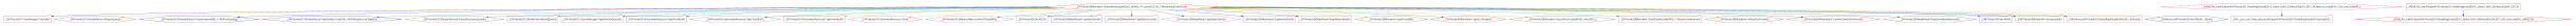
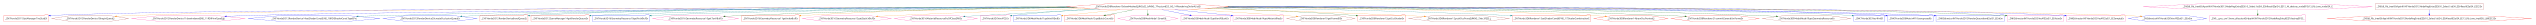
  digraph {
    fontname=Ubuntu
    node [color=deeppink fontname=Ubuntu shape=hexagon]
    edge [color=teal fontname=Ubuntu]
    _ZN7Horde3D8Renderer10drawMeshesEjjRKSsS2_bPKNS_7FrustumES5_NS_14RenderingOrder4ListEi [color=red]
    _ZN7Horde3D11StatManager7incStatEif [color=red shape=folder]
    _ZN7Horde3D12RenderDevice10beginQueryEj [color=brown]
-   _ZN7Horde3D12RenderDevice11drawIndexedENS_11RDIPrimTypeEjjjj [color=blue]
+   _ZN7Horde3D12RenderDevice11drawIndexedENS_11RDIPrimTypeEjjjj
    _ZN7Horde3D12RenderDevice14setShaderConstEiNS_18RDIShaderConstTypeEPvj [color=blue]
-   _ZN7Horde3D12RenderDevice20createOcclusionQueryEv [color=brown]
+   _ZN7Horde3D12RenderDevice20createOcclusionQueryEv [color=blue]
    _ZN7Horde3D12RenderDevice8endQueryEj [color=red shape=folder]
    _ZN7Horde3D12SceneManager14getRenderQueueEv [color=red shape=folder]
    _ZN7Horde3D16GeometryResource10getPosVBufEv [color=blue shape=folder]
    _ZN7Horde3D16GeometryResource10getTanVBufEv
    _ZN7Horde3D16GeometryResource11getIndexBufEv [color=red shape=folder]
-   _ZN7Horde3D16GeometryResource13getStaticVBufEv [label=_ZN7Horde3D16GeometryResource13tree]
+   _ZN7Horde3D16GeometryResource13getStaticVBufEv
    _ZN7Horde3D16MaterialResource9isOfClassERKSs
    _ZN7Horde3D5Vec4fC2Ev [shape=folder]
    _ZN7Horde3D8MeshNode11getVertREndEv [color=blue shape=folder]
    _ZN7Horde3D8MeshNode13getBatchCountEv [color=red shape=folder]
-   _ZN7Horde3D8MeshNode13getBatchStartEv
+   _ZN7Horde3D8MeshNode13getBatchStartEv [label=_ZN7Horde3D8MeshNode13treeIiSt]
    _ZN7Horde3D8MeshNode13getVertRStartEv [shape=folder]
    _ZN7Horde3D8MeshNode14getMaterialResEv [shape=folder]
    _ZN7Horde3D8Renderer10getFrameIDEv [color=brown]
-   _ZN7Horde3D8Renderer12getCurShaderEv [color=red]
+   _ZN7Horde3D8Renderer12getCurShaderEv [color=red shape=folder]
    _ZN7Horde3D8Renderer12pushOccProxyEjRKNS_5Vec3fES3_j [color=brown]
    _ZN7Horde3D8Renderer13setShaderCombEPNS_17ShaderCombinationE [color=red shape=folder]
    _ZN7Horde3D8Renderer14drawOccProxiesEj [color=red]
    _ZN7Horde3D8Renderer21commitGeneralUniformsEv [color=red]
    _ZN7Horde3D9ModelNode19getGeometryResourceEv [color=brown]
    _ZNK7Horde3D5Vec4fmlEf [color=blue shape=folder]
-   _ZNK7Horde3D8Matrix4f10transposedEv [color=brown shape=folder]
-   _ZNKSt6vectorIN7Horde3D5Vec4fESaIS1_EE4sizeEv [shape=folder label=_ZNKSt6vectorIN7Horde3D5NodeRegEntryEEE4fESaIS1_EE4sizeEv]
+   _ZNK7Horde3D8Matrix4f10transposedEv [color=blue shape=folder]
+   _ZNKSt6vectorIN7Horde3D15RenderQueueItemESaIS1_EEixEm [color=blue shape=folder]
+   _ZNKSt6vectorIN7Horde3D5Vec4fESaIS1_EE4sizeEv [shape=folder]
+   _ZNKSt6vectorIN7Horde3D5Vec4fESaIS1_EE5emptyEv [shape=folder]
    _ZNSt6vectorIN7Horde3D5Vec4fESaIS1_EEixEm [color=blue]
    _ZNSt8_Rb_treeIiSt4pairIKiN7Horde3D12NodeRegEntryEESt10_Select1stIS4_ESt4lessIiESaIS4_EE15_M_destroy_nodeEPSt13_Rb_tree_nodeIS4_E
    _ZN9__gnu_cxx13new_allocatorISt4pairIKiN7Horde3D12NodeRegEntryEEE7destroyEPS5_ [shape=folder]
    _ZNSt8_Rb_treeIiSt4pairIKiN7Horde3D12NodeRegEntryEESt10_Select1stIS4_ESt4lessIiESaIS4_EEC2Ev [color=brown shape=folder]
    _ZNSt8_Rb_treeIiSt4pairIKiN7Horde3D12NodeRegEntryEESt10_Select1stIS4_ESt4lessIiESaIS4_EE13_Rb_tree_implIS8_Lb0EEC2Ev [color=red]
    _ZN7Horde3D8Renderer10drawMeshesEjjRKSsS2_bPKNS_7FrustumES5_NS_14RenderingOrder4ListEi -> _ZN7Horde3D11StatManager7incStatEif [color=blue]
    _ZN7Horde3D8Renderer10drawMeshesEjjRKSsS2_bPKNS_7FrustumES5_NS_14RenderingOrder4ListEi -> _ZN7Horde3D12RenderDevice10beginQueryEj [color=darkorange]
    _ZN7Horde3D8Renderer10drawMeshesEjjRKSsS2_bPKNS_7FrustumES5_NS_14RenderingOrder4ListEi -> _ZN7Horde3D12RenderDevice11drawIndexedENS_11RDIPrimTypeEjjjj [color=blue]
    _ZN7Horde3D8Renderer10drawMeshesEjjRKSsS2_bPKNS_7FrustumES5_NS_14RenderingOrder4ListEi -> _ZN7Horde3D12RenderDevice14setShaderConstEiNS_18RDIShaderConstTypeEPvj
    _ZN7Horde3D8Renderer10drawMeshesEjjRKSsS2_bPKNS_7FrustumES5_NS_14RenderingOrder4ListEi -> _ZN7Horde3D12RenderDevice20createOcclusionQueryEv
    _ZN7Horde3D8Renderer10drawMeshesEjjRKSsS2_bPKNS_7FrustumES5_NS_14RenderingOrder4ListEi -> _ZN7Horde3D12RenderDevice8endQueryEj
    _ZN7Horde3D8Renderer10drawMeshesEjjRKSsS2_bPKNS_7FrustumES5_NS_14RenderingOrder4ListEi -> _ZN7Horde3D12SceneManager14getRenderQueueEv
    _ZN7Horde3D8Renderer10drawMeshesEjjRKSsS2_bPKNS_7FrustumES5_NS_14RenderingOrder4ListEi -> _ZN7Horde3D16GeometryResource10getPosVBufEv
    _ZN7Horde3D8Renderer10drawMeshesEjjRKSsS2_bPKNS_7FrustumES5_NS_14RenderingOrder4ListEi -> _ZN7Horde3D16GeometryResource10getTanVBufEv [color=darkgreen]
    _ZN7Horde3D8Renderer10drawMeshesEjjRKSsS2_bPKNS_7FrustumES5_NS_14RenderingOrder4ListEi -> _ZN7Horde3D16GeometryResource11getIndexBufEv [color=darkorange]
    _ZN7Horde3D8Renderer10drawMeshesEjjRKSsS2_bPKNS_7FrustumES5_NS_14RenderingOrder4ListEi -> _ZN7Horde3D16GeometryResource13getStaticVBufEv [color=darkorange]
    _ZN7Horde3D8Renderer10drawMeshesEjjRKSsS2_bPKNS_7FrustumES5_NS_14RenderingOrder4ListEi -> _ZN7Horde3D16MaterialResource9isOfClassERKSs
    _ZN7Horde3D8Renderer10drawMeshesEjjRKSsS2_bPKNS_7FrustumES5_NS_14RenderingOrder4ListEi -> _ZN7Horde3D5Vec4fC2Ev
    _ZN7Horde3D8Renderer10drawMeshesEjjRKSsS2_bPKNS_7FrustumES5_NS_14RenderingOrder4ListEi -> _ZN7Horde3D8MeshNode11getVertREndEv [color=darkorange]
    _ZN7Horde3D8Renderer10drawMeshesEjjRKSsS2_bPKNS_7FrustumES5_NS_14RenderingOrder4ListEi -> _ZN7Horde3D8MeshNode13getBatchCountEv [color=darkgreen]
    _ZN7Horde3D8Renderer10drawMeshesEjjRKSsS2_bPKNS_7FrustumES5_NS_14RenderingOrder4ListEi -> _ZN7Horde3D8MeshNode13getBatchStartEv [color=darkgreen]
    _ZN7Horde3D8Renderer10drawMeshesEjjRKSsS2_bPKNS_7FrustumES5_NS_14RenderingOrder4ListEi -> _ZN7Horde3D8MeshNode13getVertRStartEv [color=blue]
    _ZN7Horde3D8Renderer10drawMeshesEjjRKSsS2_bPKNS_7FrustumES5_NS_14RenderingOrder4ListEi -> _ZN7Horde3D8MeshNode14getMaterialResEv [color=blue]
    _ZN7Horde3D8Renderer10drawMeshesEjjRKSsS2_bPKNS_7FrustumES5_NS_14RenderingOrder4ListEi -> _ZN7Horde3D8Renderer10getFrameIDEv [color=darkorange]
    _ZN7Horde3D8Renderer10drawMeshesEjjRKSsS2_bPKNS_7FrustumES5_NS_14RenderingOrder4ListEi -> _ZN7Horde3D8Renderer12getCurShaderEv [color=darkgreen]
    _ZN7Horde3D8Renderer10drawMeshesEjjRKSsS2_bPKNS_7FrustumES5_NS_14RenderingOrder4ListEi -> _ZN7Horde3D8Renderer12pushOccProxyEjRKNS_5Vec3fES3_j [color=darkorange]
    _ZN7Horde3D8Renderer10drawMeshesEjjRKSsS2_bPKNS_7FrustumES5_NS_14RenderingOrder4ListEi -> _ZN7Horde3D8Renderer13setShaderCombEPNS_17ShaderCombinationE
    _ZN7Horde3D8Renderer10drawMeshesEjjRKSsS2_bPKNS_7FrustumES5_NS_14RenderingOrder4ListEi -> _ZN7Horde3D8Renderer14drawOccProxiesEj [color=darkorange]
    _ZN7Horde3D8Renderer10drawMeshesEjjRKSsS2_bPKNS_7FrustumES5_NS_14RenderingOrder4ListEi -> _ZN7Horde3D8Renderer21commitGeneralUniformsEv [color=darkgreen]
    _ZN7Horde3D8Renderer10drawMeshesEjjRKSsS2_bPKNS_7FrustumES5_NS_14RenderingOrder4ListEi -> _ZN7Horde3D9ModelNode19getGeometryResourceEv [color=darkgreen]
    _ZN7Horde3D8Renderer10drawMeshesEjjRKSsS2_bPKNS_7FrustumES5_NS_14RenderingOrder4ListEi -> _ZNK7Horde3D5Vec4fmlEf
    _ZN7Horde3D8Renderer10drawMeshesEjjRKSsS2_bPKNS_7FrustumES5_NS_14RenderingOrder4ListEi -> _ZNK7Horde3D8Matrix4f10transposedEv [color=blue]
+   _ZN7Horde3D8Renderer10drawMeshesEjjRKSsS2_bPKNS_7FrustumES5_NS_14RenderingOrder4ListEi -> _ZNKSt6vectorIN7Horde3D15RenderQueueItemESaIS1_EEixEm [color=blue]
    _ZN7Horde3D8Renderer10drawMeshesEjjRKSsS2_bPKNS_7FrustumES5_NS_14RenderingOrder4ListEi -> _ZNKSt6vectorIN7Horde3D5Vec4fESaIS1_EE4sizeEv [color=darkgreen]
+   _ZN7Horde3D8Renderer10drawMeshesEjjRKSsS2_bPKNS_7FrustumES5_NS_14RenderingOrder4ListEi -> _ZNKSt6vectorIN7Horde3D5Vec4fESaIS1_EE5emptyEv [color=blue]
    _ZN7Horde3D8Renderer10drawMeshesEjjRKSsS2_bPKNS_7FrustumES5_NS_14RenderingOrder4ListEi -> _ZNSt6vectorIN7Horde3D5Vec4fESaIS1_EEixEm [color=darkorange]
    _ZNSt8_Rb_treeIiSt4pairIKiN7Horde3D12NodeRegEntryEESt10_Select1stIS4_ESt4lessIiESaIS4_EE15_M_destroy_nodeEPSt13_Rb_tree_nodeIS4_E -> _ZN9__gnu_cxx13new_allocatorISt4pairIKiN7Horde3D12NodeRegEntryEEE7destroyEPS5_ [color=darkgreen]
    _ZNSt8_Rb_treeIiSt4pairIKiN7Horde3D12NodeRegEntryEESt10_Select1stIS4_ESt4lessIiESaIS4_EEC2Ev -> _ZNSt8_Rb_treeIiSt4pairIKiN7Horde3D12NodeRegEntryEESt10_Select1stIS4_ESt4lessIiESaIS4_EE13_Rb_tree_implIS8_Lb0EEC2Ev [color=blue]
  }
